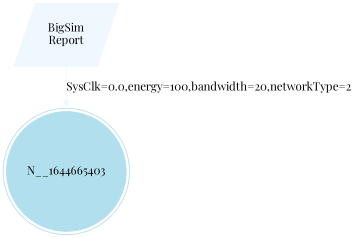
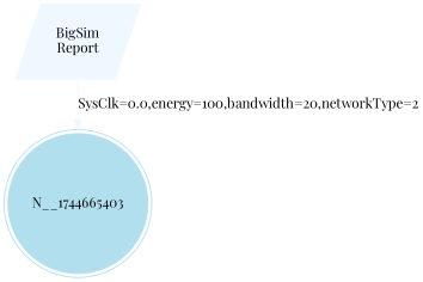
  digraph {
    rankdir=TB
    fontname="Playfair Display"
    node [style=filled fontname="Playfair Display"]
    n1 [color=aliceblue label="BigSim\nReport" shape=parallelogram]
-   n2 [color=lightblue2 label=N__1644665403 shape=doublecircle]
+   n2 [color=lightblue2 label=N__1744665403 shape=doublecircle]
    n1 -> n2 [color=aliceblue label="SysClk=0.0,energy=100,bandwidth=20,networkType=2" fontname="Playfair Display"]
  }
